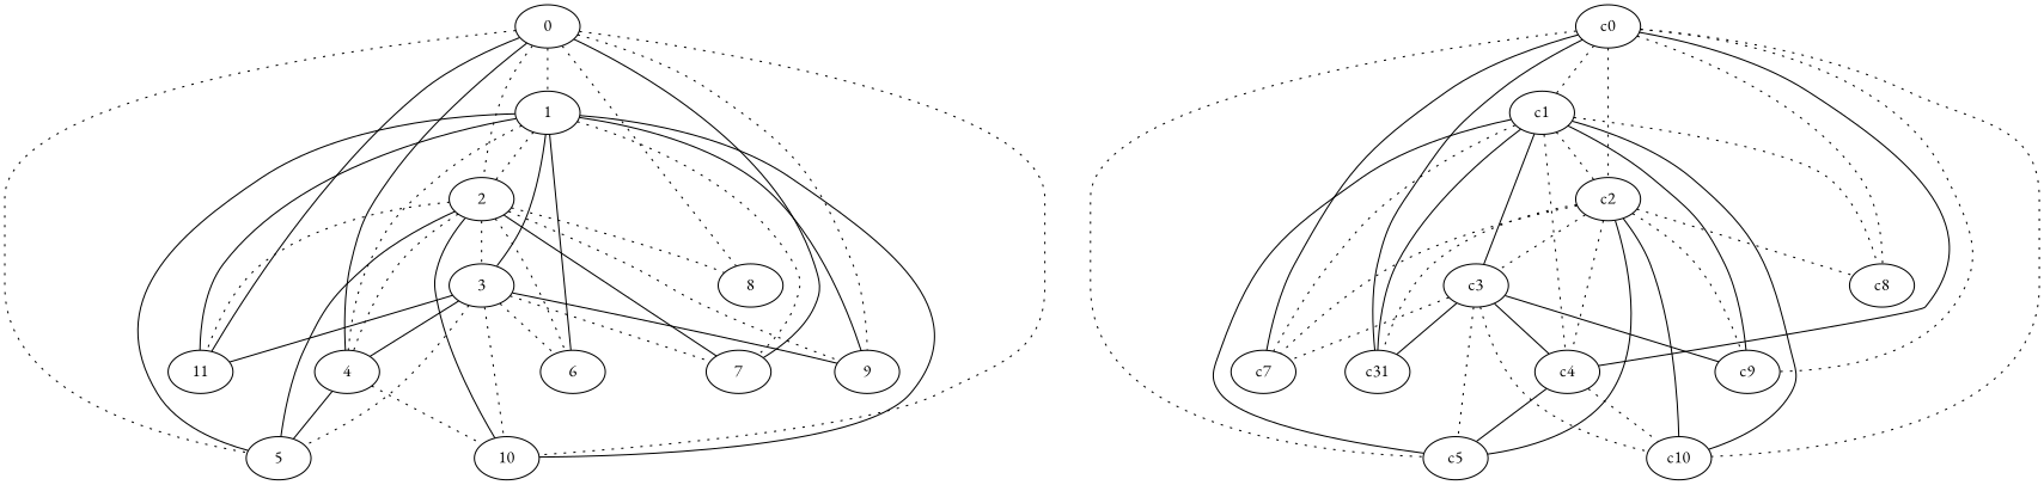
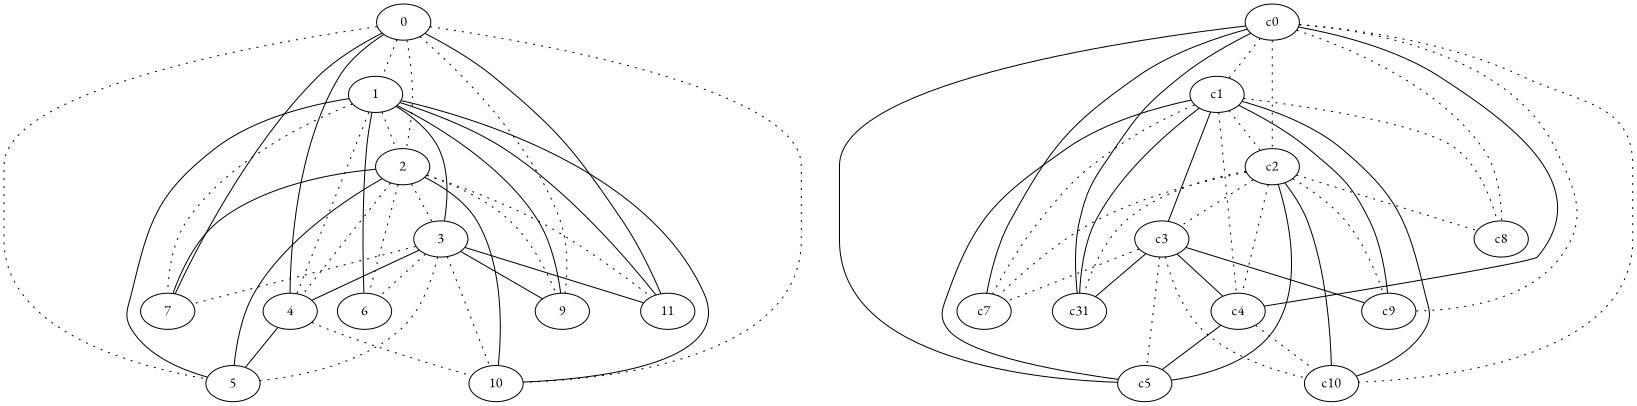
  graph {
    fontname="EB Garamond"
    node [fontname="EB Garamond"]
    edge [fontname="EB Garamond" style=dotted]
    n1 [label=0]
    n2 [label=1]
    n3 [label=2]
    n4 [label=4]
    n5 [label=5]
    n6 [label=7]
-   n7 [label=8]
    n8 [label=9]
    n9 [label=10]
    n10 [label=11]
    n11 [label=3]
    n12 [label=6]
    c0
    c1
    c2
    c4
    c5
    c7
    c8
    c9
    c10
    n22 [label=c31]
    c3
    n1 -- n2
    n1 -- n3
    n1 -- n4 [style=""]
    n1 -- n5
    n1 -- n6 [style=""]
-   n1 -- n7
    n1 -- n8
    n1 -- n9
    n1 -- n10 [style=""]
    n2 -- n3
    n2 -- n4
    n2 -- n5 [style=""]
    n2 -- n6
    n2 -- n8 [style=""]
    n2 -- n9 [style=""]
    n2 -- n10 [style=""]
    n2 -- n11 [style=""]
    n2 -- n12 [style=""]
    n3 -- n4
    n3 -- n5 [style=""]
    n3 -- n6 [style=solid]
-   n3 -- n7
    n3 -- n8
    n3 -- n9 [style=""]
    n3 -- n10
    n3 -- n11
    n3 -- n12
    n4 -- n5 [style=""]
    n4 -- n9
    n11 -- n4 [style=""]
    n11 -- n5
    n11 -- n6
    n11 -- n8 [style=""]
    n11 -- n9
    n11 -- n10 [style=""]
    n11 -- n12
    c0 -- c1
    c0 -- c2
    c0 -- c4 [style=""]
-   c0 -- c5
+   c0 -- c5 [style=solid]
    c0 -- c7 [style=""]
    c0 -- c8
    c0 -- c9
    c0 -- c10
    c0 -- n22 [style=""]
    c1 -- c2
    c1 -- c4
    c1 -- c5 [style=""]
    c1 -- c7
    c1 -- c8
    c1 -- c9 [style=""]
    c1 -- c10 [style=""]
    c1 -- n22 [style=""]
    c1 -- c3 [style=""]
    c2 -- c4
    c2 -- c5 [style=""]
    c2 -- c7
    c2 -- c8
    c2 -- c9
    c2 -- c10 [style=""]
    c2 -- n22
    c2 -- c3
    c4 -- c5 [style=""]
    c4 -- c10
    c3 -- c4 [style=""]
    c3 -- c5
    c3 -- c7
    c3 -- c9 [style=""]
    c3 -- c10
    c3 -- n22 [style=""]
  }
